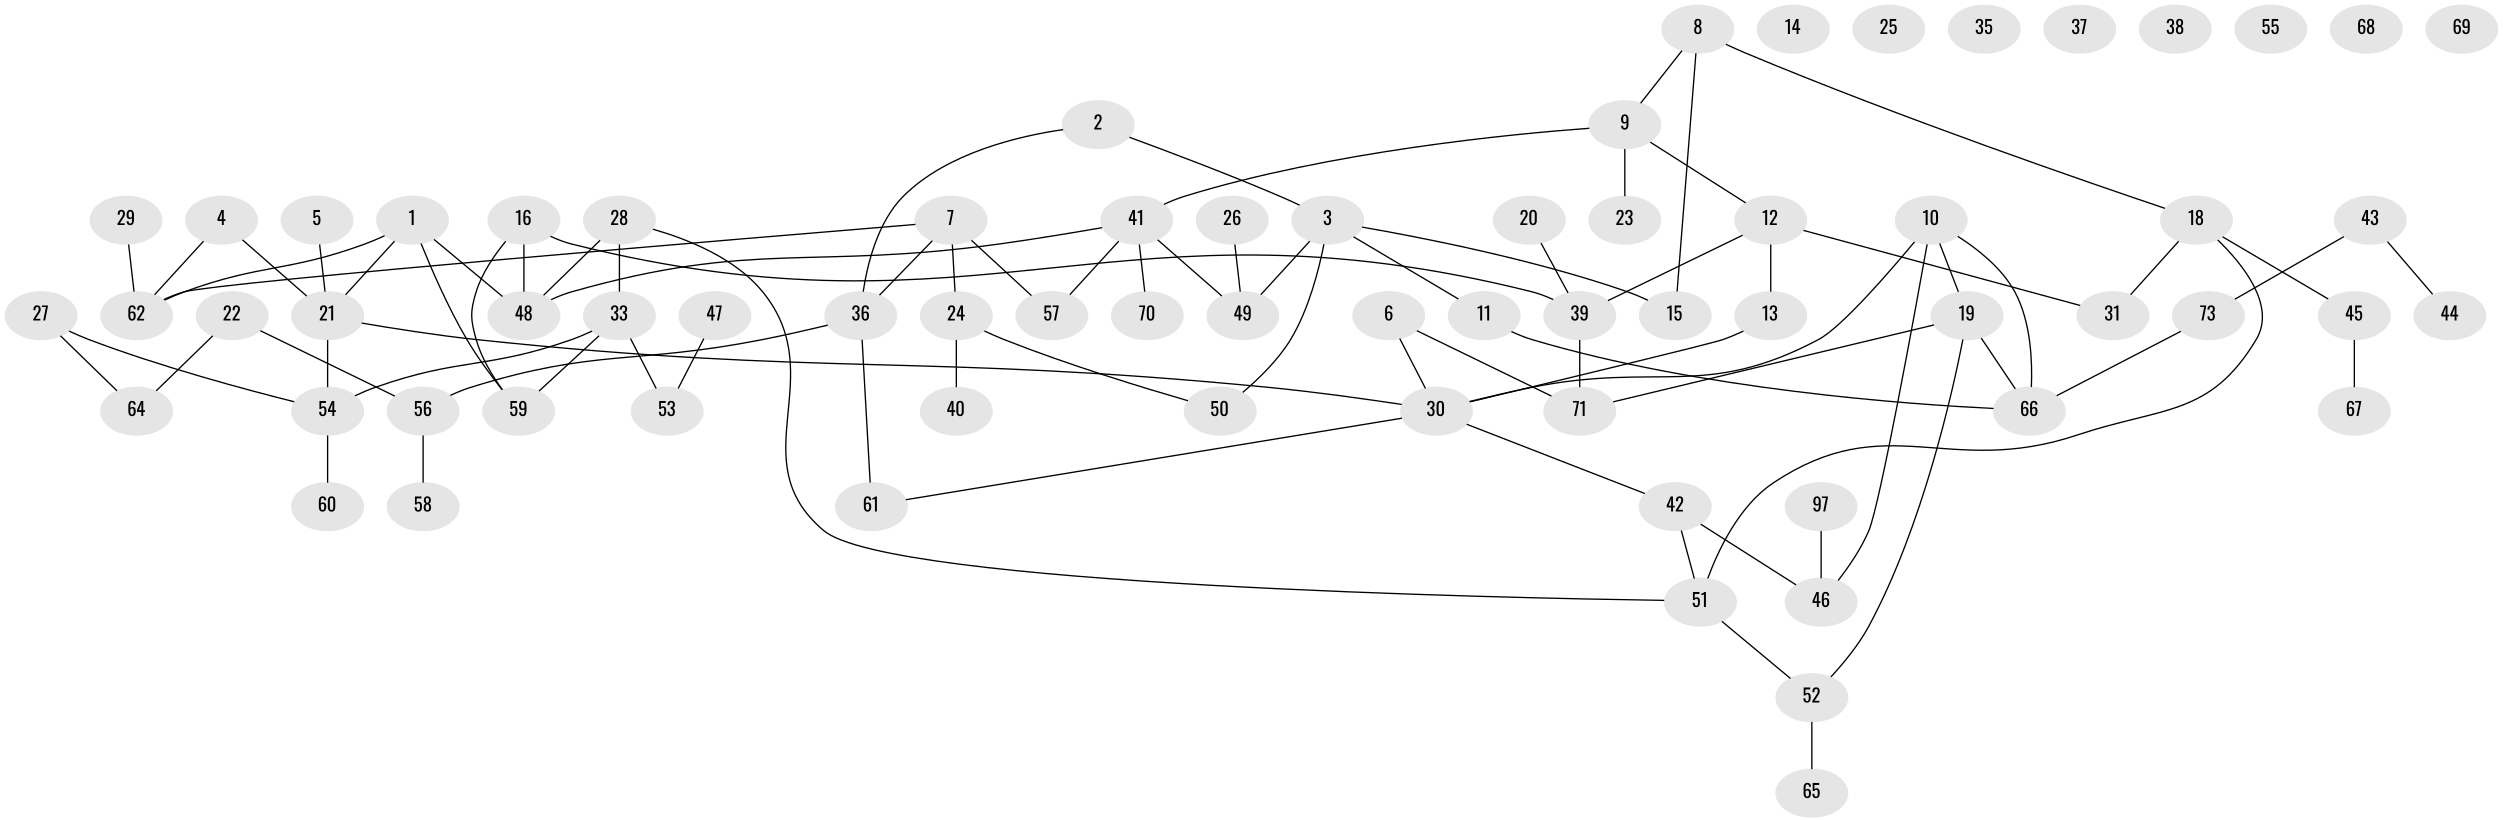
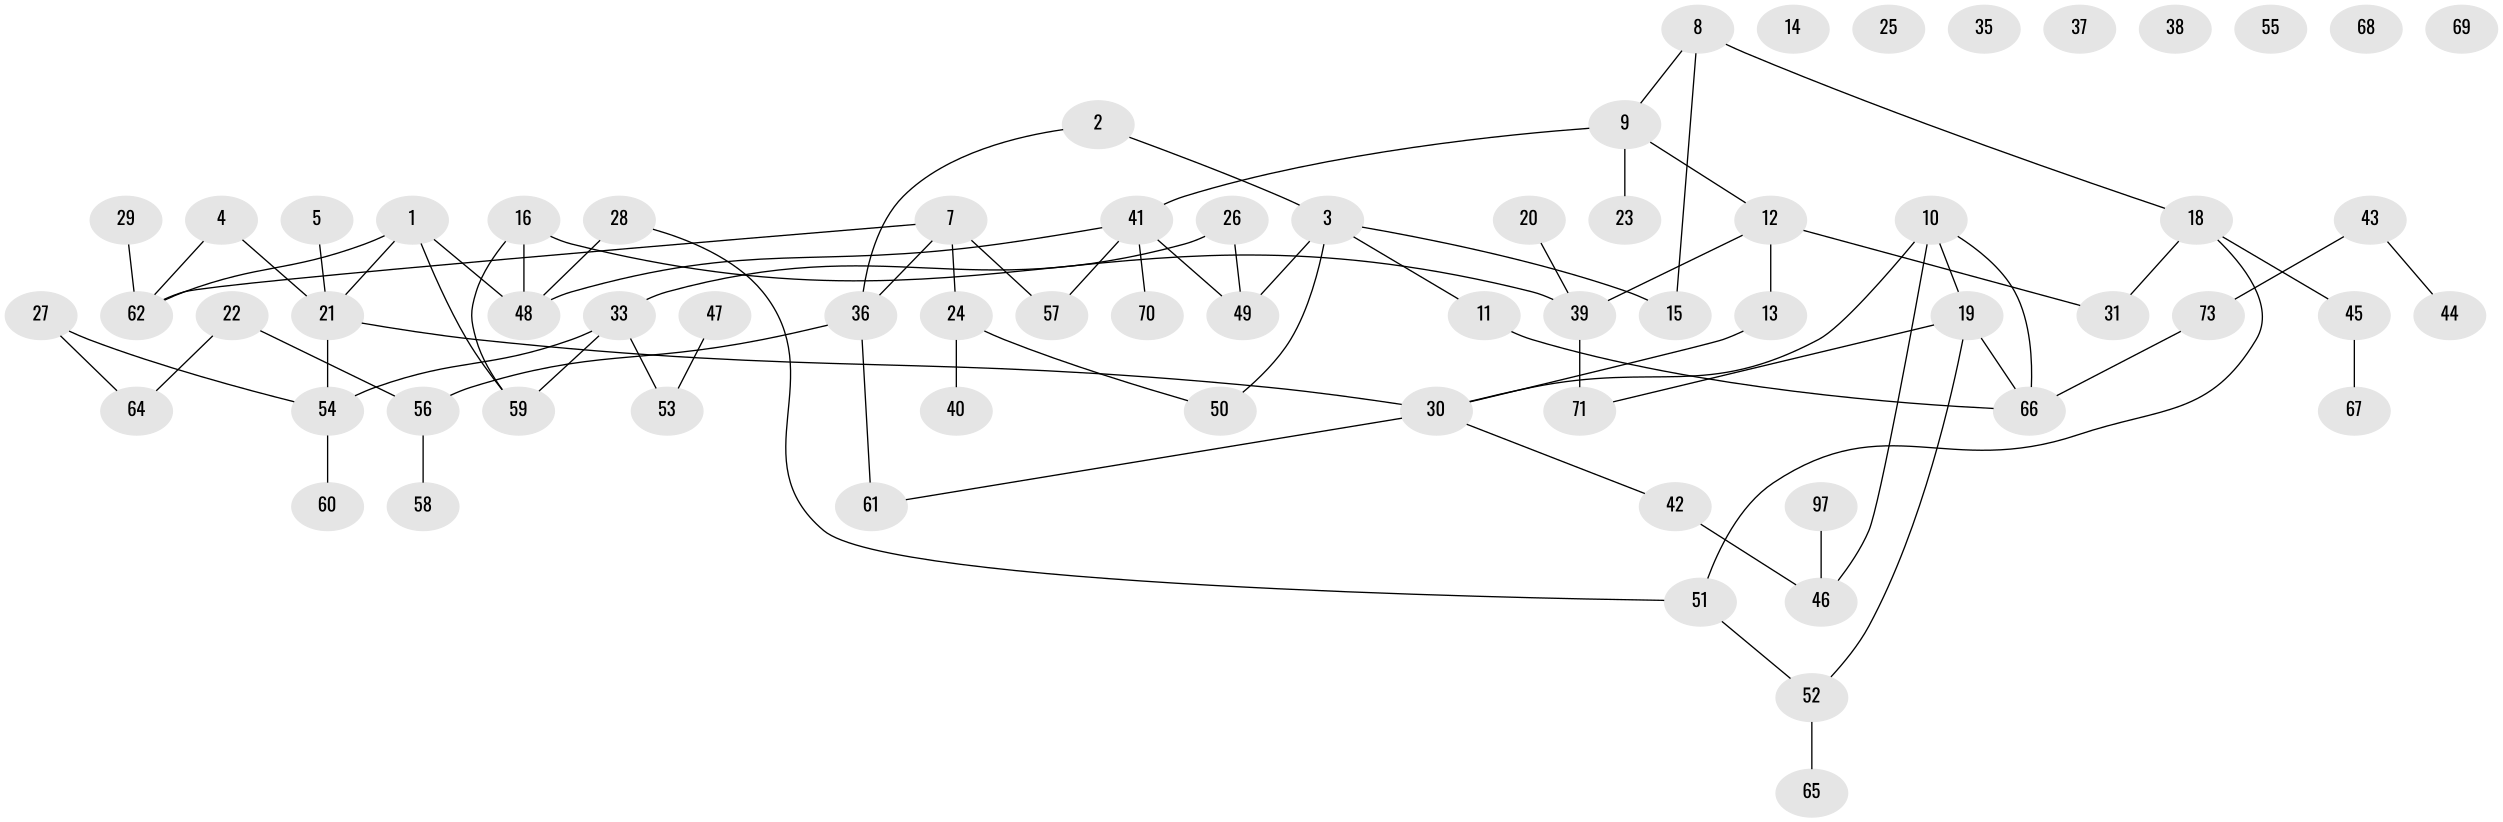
  graph {
    fontname=Oswald
    node [color=gray90 fontname=Oswald style=filled]
    edge [fontname=Oswald]
    1
    21
    48
    59
    62
    30
    54
    2
    3
    36
    11
    15
    49
    50
    56
    61
    66
    4
    5
-   6
    71
    42
    7
    24
    57
    40
    8
    9
    18
    12
    23
    41
    31
    45
    51
    13
    39
    70
    10
    19
    46
    52
    14
    16
    n45 [label=97]
    67
    65
    20
    60
    22
    64
    58
    25
    26
    27
    28
    33
    53
    29
    43
    44
    n62 [label=73]
    35
    37
    38
    47
    55
    68
    69
    1 -- 21
    1 -- 48
    1 -- 59
    1 -- 62
    21 -- 30
    21 -- 54
    30 -- 61
    30 -- 42
    54 -- 60
    2 -- 3
    2 -- 36
    3 -- 11
    3 -- 15
    3 -- 49
    3 -- 50
    36 -- 56
    36 -- 61
    11 -- 66
    56 -- 58
    4 -- 21
    4 -- 62
    5 -- 21
-   6 -- 30
-   6 -- 71
-   42 -- 51
    42 -- 46
    7 -- 62
    7 -- 36
    7 -- 24
    7 -- 57
    24 -- 50
    24 -- 40
    8 -- 15
    8 -- 9
    8 -- 18
    9 -- 12
    9 -- 23
    9 -- 41
    18 -- 31
    18 -- 45
    18 -- 51
    12 -- 31
    12 -- 13
    12 -- 39
    41 -- 48
    41 -- 49
    41 -- 57
    41 -- 70
    45 -- 67
    51 -- 52
    13 -- 30
    39 -- 71
    10 -- 30
    10 -- 66
    10 -- 19
    10 -- 46
    19 -- 66
    19 -- 71
    19 -- 52
    52 -- 65
    16 -- 48
    16 -- 59
    16 -- 39
    n45 -- 46
    20 -- 39
    22 -- 56
    22 -- 64
    26 -- 49
    27 -- 54
    27 -- 64
    28 -- 48
    28 -- 51
-   28 -- 33
+   26 -- 33
    33 -- 59
    33 -- 54
    33 -- 53
    29 -- 62
    43 -- 44
    43 -- n62
    n62 -- 66
    47 -- 53
  }
